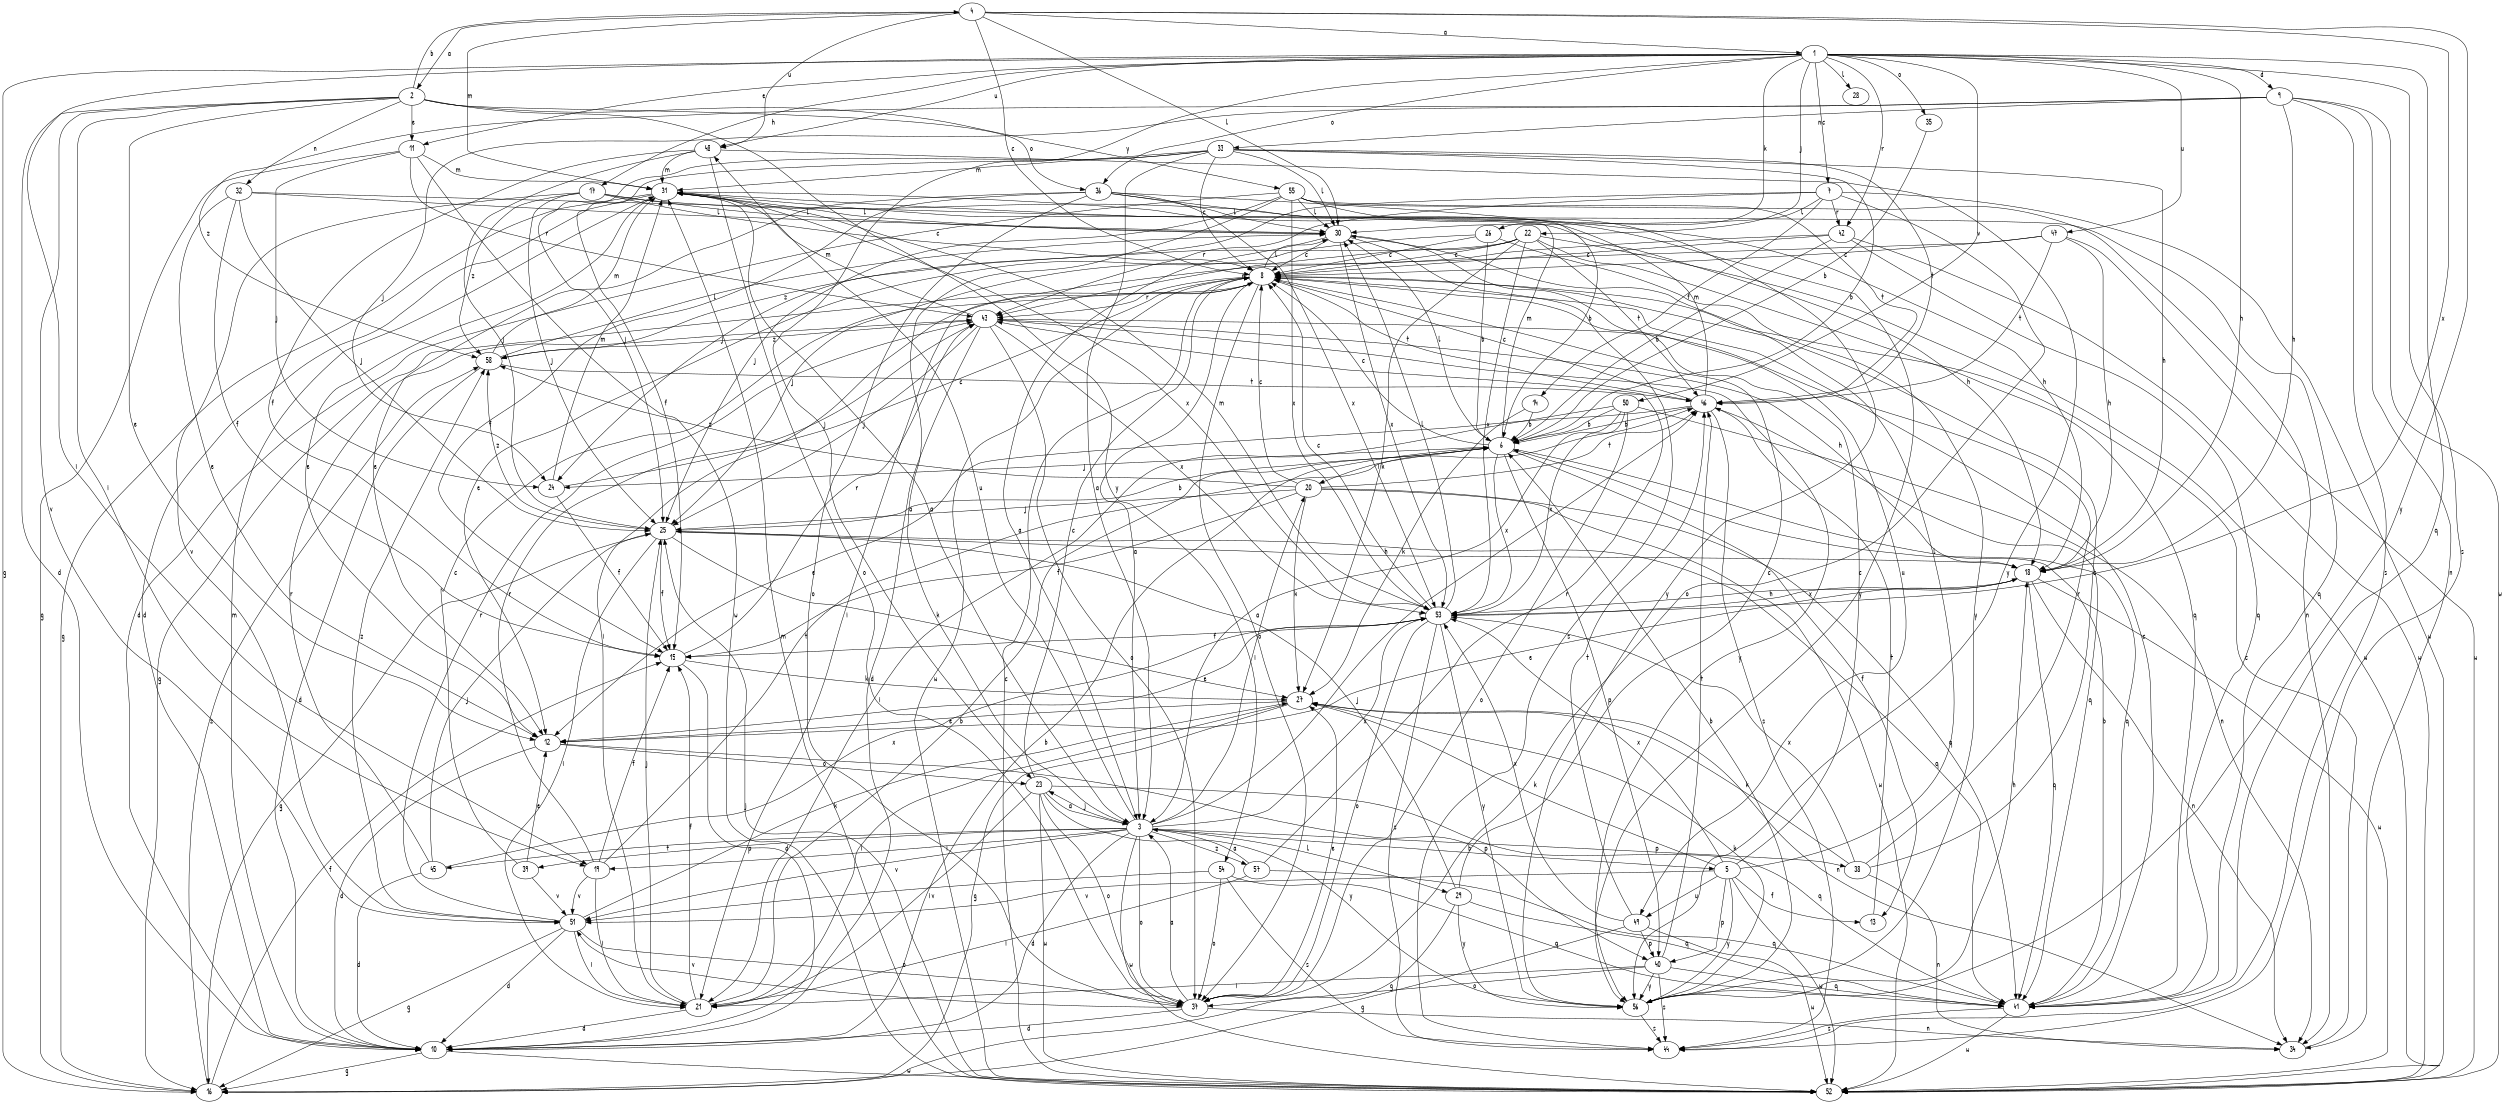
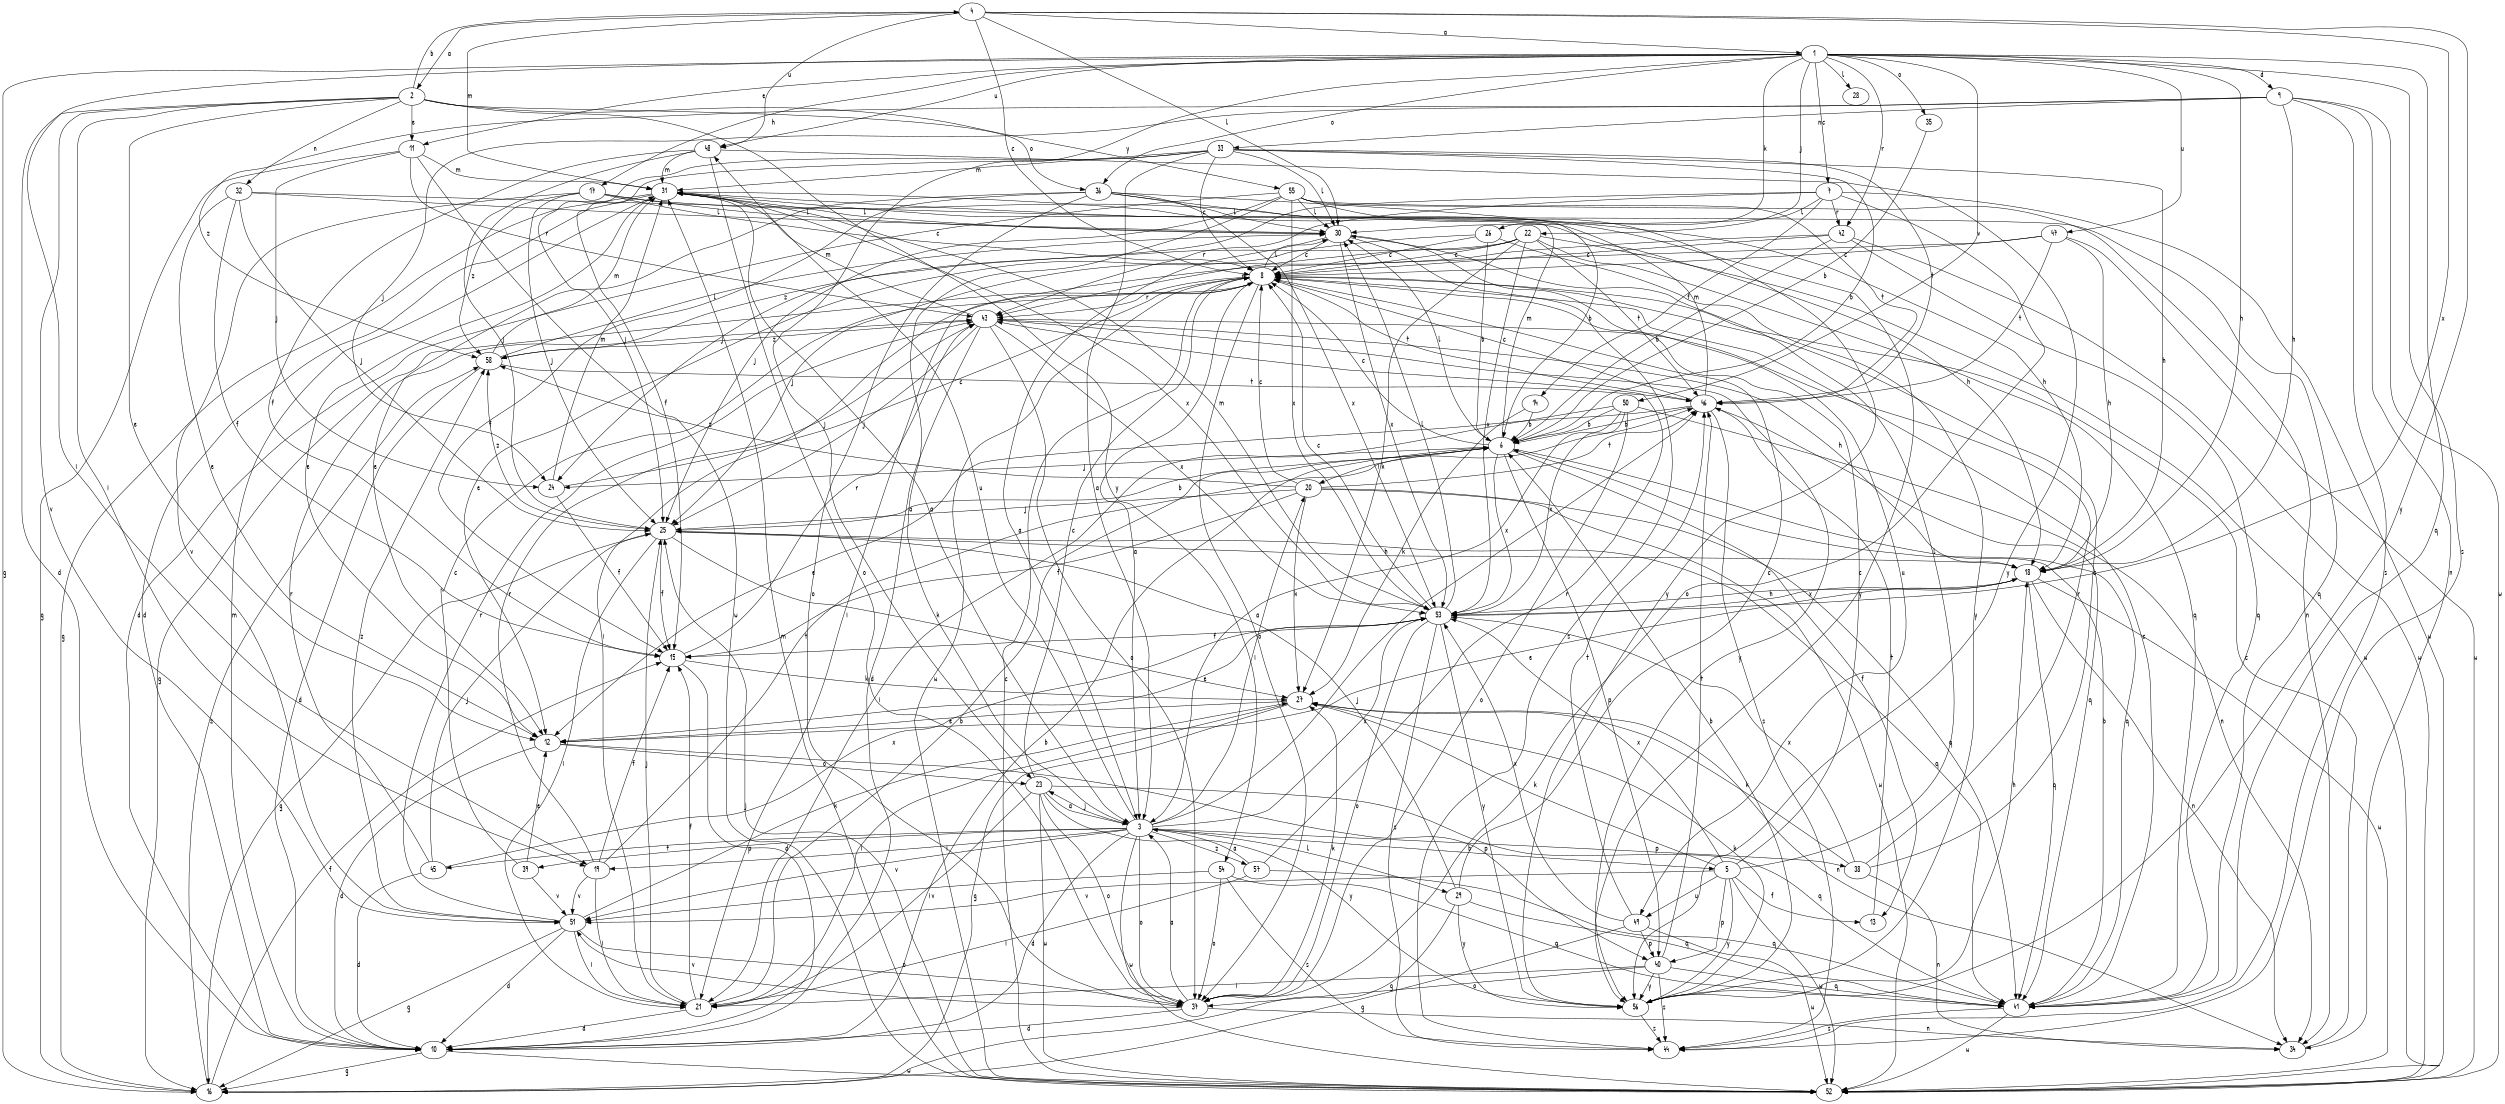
  strict digraph {
    fontname="Patrick Hand"
    node [fontname="Patrick Hand"]
    edge [fontname="Patrick Hand"]
    4
    1
    2
    8
    30
    31
    56
    53
    48
    23
    36
    50
    26
    35
    41
    42
    7
    17
    22
    47
    9
    11
    18
    16
    19
    28
    44
    55
    10
    12
    51
    32
    54
    3
    37
    21
    46
    52
    43
    49
    6
    27
    15
    25
    34
    24
    14
    58
    33
    40
    57
    5
    20
    29
    38
    39
    45
    13
    4 -> 1 [label=a]
    4 -> 2 [label=a]
    4 -> 8 [label=c]
    4 -> 30 [label=l]
    4 -> 31 [label=m]
    4 -> 56 [label=y]
    4 -> 53 [label=x]
    4 -> 48 [label=u]
    1 -> 48 [label=u]
    1 -> 23 [label=j]
    1 -> 36 [label=o]
    1 -> 50 [label=v]
    1 -> 26 [label=k]
    1 -> 35 [label=o]
    1 -> 41 [label=q]
    1 -> 42 [label=r]
    1 -> 7 [label=c]
    1 -> 17 [label=h]
    1 -> 22 [label=j]
    1 -> 47 [label=u]
    1 -> 9 [label=d]
    1 -> 11 [label=e]
    1 -> 18 [label=h]
    1 -> 16 [label=g]
    1 -> 19 [label=i]
    1 -> 28 [label=l]
    1 -> 44 [label=s]
    2 -> 4 [label=b]
    2 -> 36 [label=o]
    2 -> 11 [label=e]
    2 -> 19 [label=i]
    2 -> 55 [label=y]
    2 -> 10 [label=d]
    2 -> 12 [label=e]
    2 -> 51 [label=v]
    2 -> 32 [label=n]
    2 -> 54 [label=y]
    8 -> 30 [label=l]
    8 -> 16 [label=g]
    8 -> 3 [label=a]
    8 -> 37 [label=o]
    8 -> 21 [label=i]
    8 -> 46 [label=t]
    8 -> 52 [label=w]
    8 -> 43 [label=r]
    30 -> 8 [label=c]
    30 -> 53 [label=x]
    30 -> 44 [label=s]
    30 -> 3 [label=a]
    30 -> 49 [label=u]
    31 -> 30 [label=l]
    31 -> 53 [label=x]
    31 -> 18 [label=h]
    31 -> 16 [label=g]
    31 -> 10 [label=d]
    31 -> 12 [label=e]
    31 -> 3 [label=a]
    56 -> 18 [label=h]
    56 -> 44 [label=s]
    56 -> 6 [label=b]
    56 -> 27 [label=k]
    53 -> 8 [label=c]
    53 -> 30 [label=l]
    53 -> 31 [label=m]
    53 -> 56 [label=y]
    53 -> 18 [label=h]
    53 -> 44 [label=s]
    53 -> 12 [label=e]
    53 -> 37 [label=o]
    53 -> 15 [label=f]
    48 -> 31 [label=m]
    48 -> 56 [label=y]
    48 -> 37 [label=o]
    48 -> 15 [label=f]
    48 -> 25 [label=j]
    23 -> 8 [label=c]
    23 -> 56 [label=y]
    23 -> 41 [label=q]
    23 -> 3 [label=a]
    23 -> 37 [label=o]
    23 -> 21 [label=i]
    23 -> 52 [label=w]
    36 -> 30 [label=l]
    36 -> 56 [label=y]
    36 -> 53 [label=x]
    36 -> 12 [label=e]
    36 -> 37 [label=o]
    36 -> 6 [label=b]
    36 -> 15 [label=f]
    50 -> 53 [label=x]
    50 -> 3 [label=a]
    50 -> 37 [label=o]
    50 -> 21 [label=i]
    50 -> 6 [label=b]
    50 -> 34 [label=n]
    26 -> 8 [label=c]
    26 -> 56 [label=y]
    26 -> 12 [label=e]
    26 -> 6 [label=b]
    35 -> 6 [label=b]
    41 -> 8 [label=c]
    41 -> 44 [label=s]
    41 -> 52 [label=w]
    41 -> 6 [label=b]
    42 -> 8 [label=c]
    42 -> 41 [label=q]
    42 -> 52 [label=w]
    42 -> 6 [label=b]
    42 -> 25 [label=j]
    7 -> 30 [label=l]
    7 -> 42 [label=r]
    7 -> 37 [label=o]
    7 -> 52 [label=w]
    7 -> 43 [label=r]
    7 -> 24 [label=j]
    7 -> 14 [label=f]
    17 -> 8 [label=c]
    17 -> 30 [label=l]
    17 -> 41 [label=q]
    17 -> 51 [label=v]
    17 -> 25 [label=j]
    17 -> 58 [label=z]
    22 -> 8 [label=c]
    22 -> 53 [label=x]
    22 -> 41 [label=q]
    22 -> 46 [label=t]
    22 -> 52 [label=w]
    22 -> 43 [label=r]
    22 -> 27 [label=k]
    22 -> 58 [label=z]
    47 -> 8 [label=c]
    47 -> 18 [label=h]
    47 -> 21 [label=i]
    47 -> 46 [label=t]
    47 -> 52 [label=w]
    9 -> 18 [label=h]
    9 -> 44 [label=s]
    9 -> 52 [label=w]
    9 -> 34 [label=n]
    9 -> 24 [label=j]
    9 -> 58 [label=z]
    9 -> 33 [label=n]
    11 -> 31 [label=m]
    11 -> 16 [label=g]
    11 -> 52 [label=w]
    11 -> 43 [label=r]
    11 -> 24 [label=j]
    18 -> 53 [label=x]
    18 -> 41 [label=q]
    18 -> 12 [label=e]
    18 -> 52 [label=w]
    18 -> 34 [label=n]
    16 -> 15 [label=f]
    16 -> 58 [label=z]
    19 -> 51 [label=v]
    19 -> 21 [label=i]
    19 -> 46 [label=t]
    19 -> 43 [label=r]
    19 -> 15 [label=f]
    55 -> 30 [label=l]
    55 -> 56 [label=y]
    55 -> 53 [label=x]
    55 -> 10 [label=d]
    55 -> 3 [label=a]
    55 -> 46 [label=t]
    55 -> 25 [label=j]
    55 -> 34 [label=n]
    10 -> 31 [label=m]
    10 -> 16 [label=g]
    10 -> 52 [label=w]
    10 -> 6 [label=b]
    12 -> 23 [label=o]
    12 -> 10 [label=d]
    12 -> 40 [label=p]
    51 -> 16 [label=g]
    51 -> 10 [label=d]
    51 -> 37 [label=o]
    51 -> 21 [label=i]
    51 -> 43 [label=r]
    51 -> 27 [label=k]
    51 -> 58 [label=z]
    32 -> 30 [label=l]
    32 -> 18 [label=h]
    32 -> 12 [label=e]
    32 -> 15 [label=f]
    32 -> 25 [label=j]
    54 -> 41 [label=q]
    54 -> 44 [label=s]
    54 -> 51 [label=v]
    54 -> 37 [label=o]
    3 -> 53 [label=x]
    3 -> 48 [label=u]
    3 -> 23 [label=j]
    3 -> 19 [label=i]
    3 -> 10 [label=d]
    3 -> 51 [label=v]
    3 -> 37 [label=o]
    3 -> 46 [label=t]
    3 -> 52 [label=w]
    3 -> 57 [label=z]
    3 -> 5 [label=b]
    3 -> 20 [label=i]
    3 -> 29 [label=l]
    3 -> 38 [label=p]
    3 -> 39 [label=p]
    3 -> 45 [label=t]
    37 -> 10 [label=d]
    37 -> 51 [label=v]
    37 -> 3 [label=a]
-   37 -> 27 [label=e]
+   37 -> 27 [label=k]
    37 -> 34 [label=n]
    21 -> 10 [label=d]
    21 -> 6 [label=b]
    21 -> 15 [label=f]
    21 -> 25 [label=j]
    46 -> 8 [label=c]
    46 -> 31 [label=m]
    46 -> 41 [label=q]
    46 -> 44 [label=s]
    46 -> 12 [label=e]
    46 -> 6 [label=b]
    52 -> 8 [label=c]
    52 -> 31 [label=m]
    52 -> 25 [label=j]
    43 -> 31 [label=m]
    43 -> 56 [label=y]
    43 -> 53 [label=x]
    43 -> 18 [label=h]
    43 -> 10 [label=d]
    43 -> 37 [label=o]
    43 -> 25 [label=j]
    43 -> 58 [label=z]
    49 -> 53 [label=x]
    49 -> 16 [label=g]
    49 -> 46 [label=t]
    49 -> 52 [label=w]
    49 -> 40 [label=p]
    6 -> 8 [label=c]
    6 -> 30 [label=l]
    6 -> 31 [label=m]
    6 -> 53 [label=x]
    6 -> 41 [label=q]
    6 -> 24 [label=j]
    6 -> 40 [label=p]
    6 -> 20 [label=i]
    6 -> 13 [label=f]
    27 -> 16 [label=g]
    27 -> 12 [label=e]
    27 -> 21 [label=i]
    27 -> 34 [label=n]
    15 -> 10 [label=d]
    15 -> 43 [label=r]
    15 -> 27 [label=k]
    25 -> 41 [label=q]
    25 -> 18 [label=h]
    25 -> 16 [label=g]
    25 -> 21 [label=i]
    25 -> 6 [label=b]
    25 -> 27 [label=k]
    25 -> 15 [label=f]
    25 -> 58 [label=z]
    34 -> 8 [label=c]
    24 -> 8 [label=c]
    24 -> 31 [label=m]
    24 -> 15 [label=f]
    14 -> 6 [label=b]
    14 -> 27 [label=k]
    58 -> 30 [label=l]
    58 -> 31 [label=m]
    58 -> 10 [label=d]
    58 -> 46 [label=t]
    33 -> 8 [label=c]
    33 -> 30 [label=l]
    33 -> 31 [label=m]
    33 -> 18 [label=h]
    33 -> 3 [label=a]
    33 -> 46 [label=t]
    33 -> 6 [label=b]
    33 -> 15 [label=f]
    33 -> 25 [label=j]
    40 -> 56 [label=y]
    40 -> 41 [label=q]
    40 -> 44 [label=s]
    40 -> 37 [label=o]
    40 -> 21 [label=i]
    40 -> 46 [label=t]
    57 -> 41 [label=q]
    57 -> 3 [label=a]
    57 -> 21 [label=i]
    57 -> 43 [label=r]
    5 -> 8 [label=c]
    5 -> 30 [label=l]
    5 -> 56 [label=y]
    5 -> 53 [label=x]
    5 -> 51 [label=v]
    5 -> 52 [label=w]
    5 -> 49 [label=u]
    5 -> 27 [label=k]
    5 -> 40 [label=p]
    5 -> 13 [label=f]
    20 -> 8 [label=c]
    20 -> 41 [label=q]
    20 -> 46 [label=t]
    20 -> 52 [label=w]
    20 -> 27 [label=k]
    20 -> 15 [label=f]
    20 -> 25 [label=j]
    20 -> 58 [label=z]
    29 -> 8 [label=c]
    29 -> 56 [label=y]
    29 -> 41 [label=q]
    29 -> 16 [label=g]
    29 -> 25 [label=j]
    38 -> 8 [label=c]
    38 -> 53 [label=x]
    38 -> 43 [label=r]
    38 -> 27 [label=k]
    38 -> 34 [label=n]
    39 -> 8 [label=c]
    39 -> 12 [label=e]
    39 -> 51 [label=v]
    45 -> 53 [label=x]
    45 -> 10 [label=d]
    45 -> 43 [label=r]
    45 -> 25 [label=j]
    13 -> 46 [label=t]
  }
